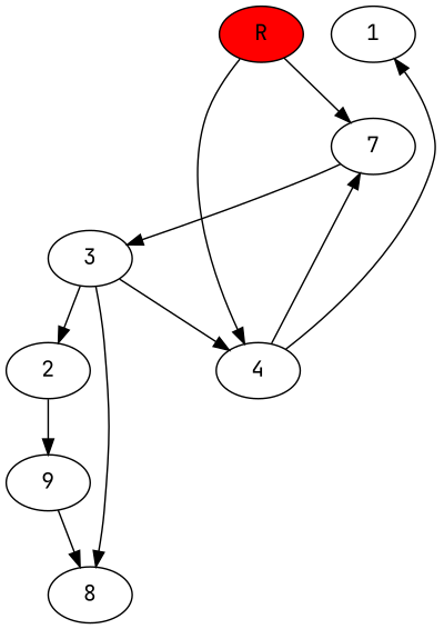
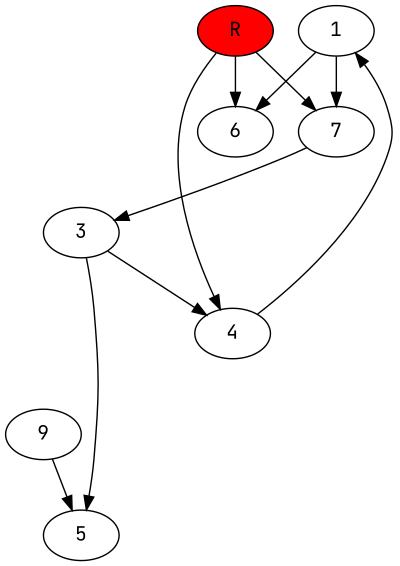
  digraph {
    fontname="JetBrains Mono"
    node [fontname="JetBrains Mono"]
    edge [fontname="JetBrains Mono"]
    1
+   6
    7
    3
-   2
    9
-   8
+   8 [label=5]
    4
    R [fillcolor="#ff0000" style=filled]
-   4 -> 7
+   1 -> 6
+   1 -> 7
    7 -> 3
-   3 -> 2
    3 -> 8
    3 -> 4
-   2 -> 9
    9 -> 8
    4 -> 1
+   R -> 6
    R -> 7
    R -> 4
  }
